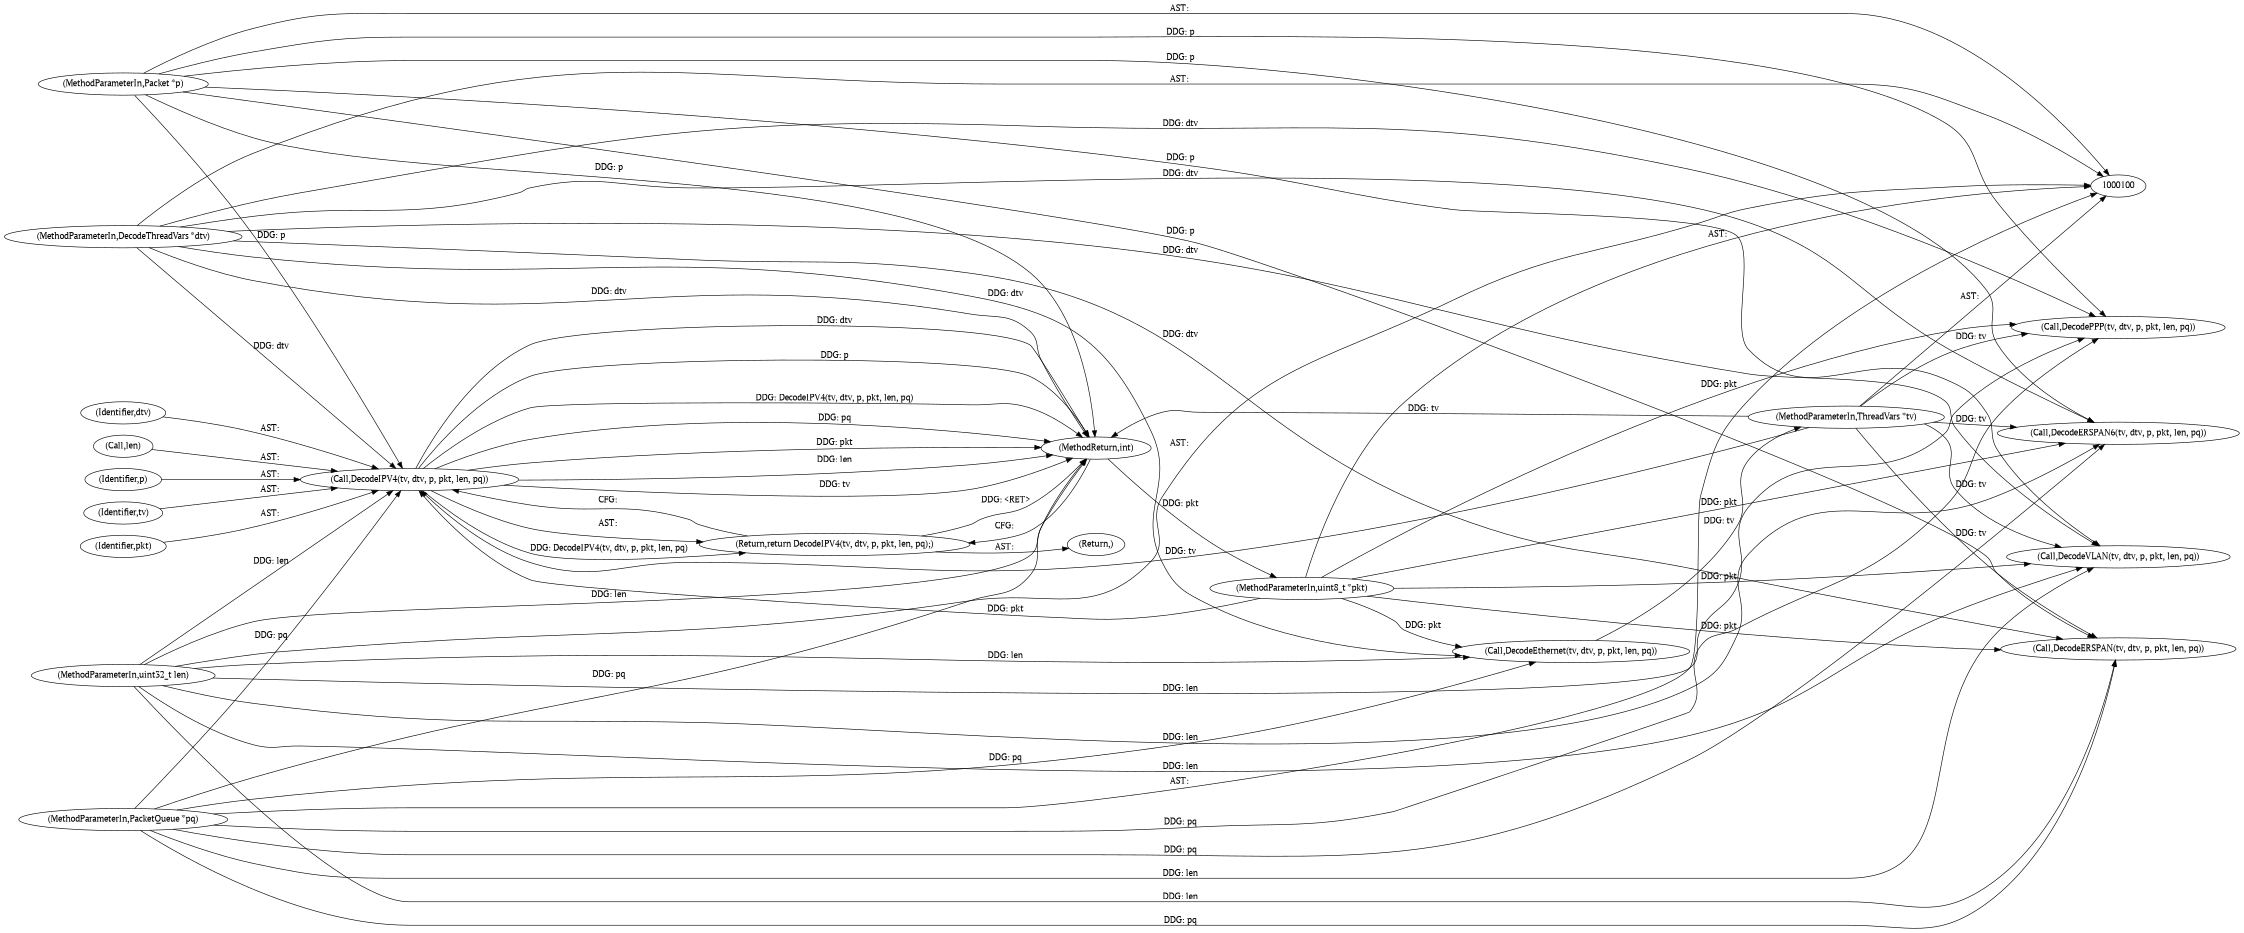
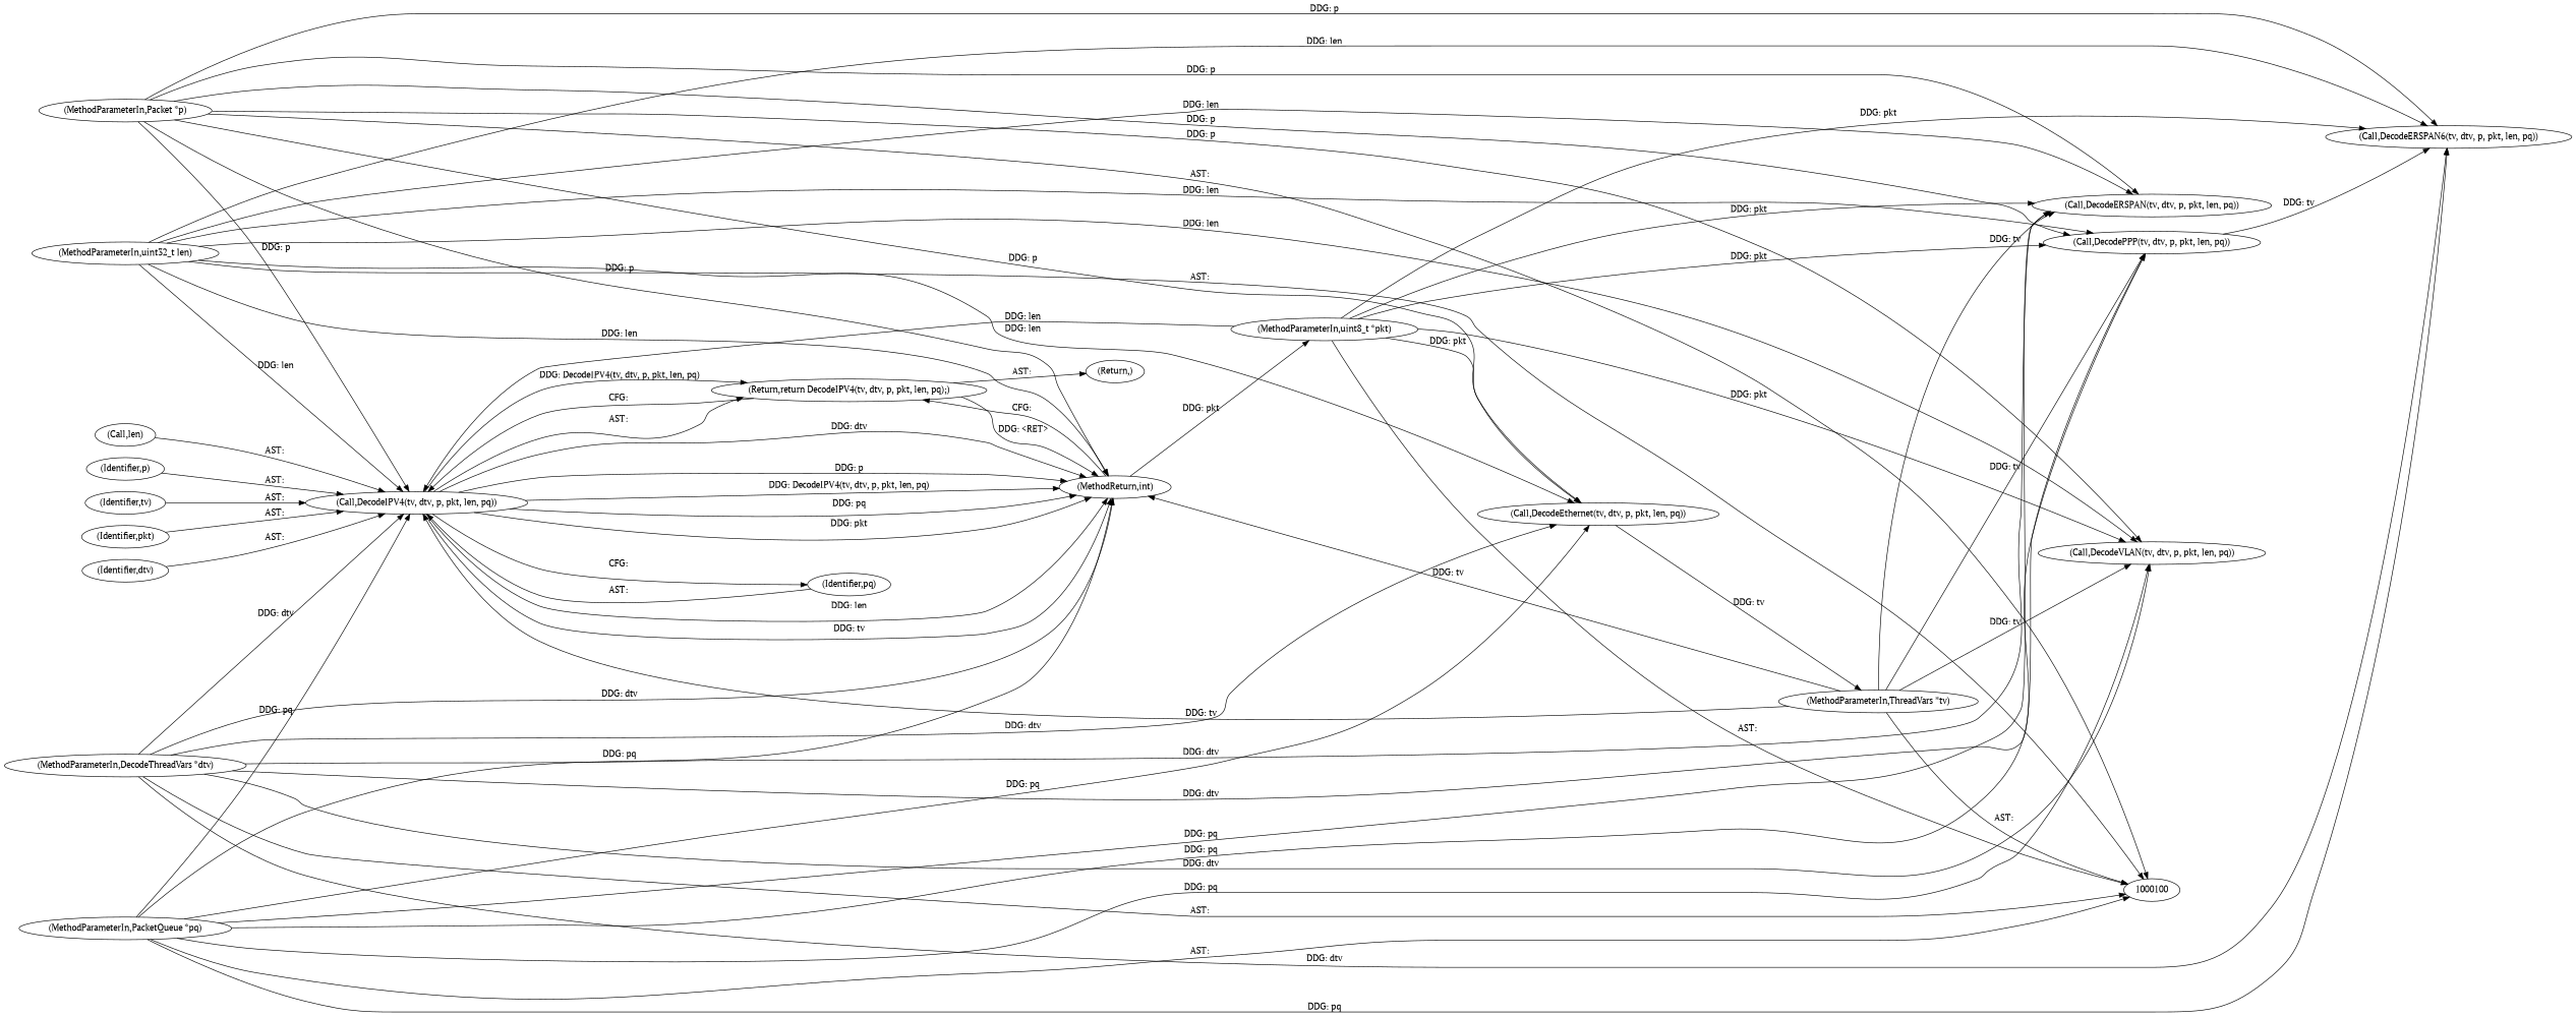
  digraph {
    fontname="PT Serif"
    rankdir=LR
    node [fontname="PT Serif"]
    edge [fontname="PT Serif"]
    n1 [label="(Call,DecodeIPV4(tv, dtv, p, pkt, len, pq))"]
    n2 [label="(Return,return DecodeIPV4(tv, dtv, p, pkt, len, pq);)"]
+   n3 [label="(Identifier,pq)"]
    n4 [label="(MethodReturn,int)"]
    n5 [label="(Return,)"]
    n6 [label="(MethodParameterIn,uint8_t *pkt)"]
    n7 [label="(MethodParameterIn,ThreadVars *tv)"]
    n8 [label="(Call,DecodeERSPAN(tv, dtv, p, pkt, len, pq))"]
    n9 [label="(Call,DecodePPP(tv, dtv, p, pkt, len, pq))"]
    n10 [label="(Call,DecodeERSPAN6(tv, dtv, p, pkt, len, pq))"]
    n11 [label="(Call,DecodeVLAN(tv, dtv, p, pkt, len, pq))"]
    1000100
    n13 [label="(Call,DecodeEthernet(tv, dtv, p, pkt, len, pq))"]
    n14 [label="(MethodParameterIn,DecodeThreadVars *dtv)"]
    n15 [label="(MethodParameterIn,Packet *p)"]
    n16 [label="(MethodParameterIn,uint32_t len)"]
    n17 [label="(MethodParameterIn,PacketQueue *pq)"]
    n18 [label="(Identifier,p)"]
    n19 [label="(Identifier,tv)"]
    n20 [label="(Identifier,pkt)"]
    n21 [label="(Identifier,dtv)"]
    n22 [label="(Call,len)"]
    n1 -> n2 [label="AST: "]
    n1 -> n2 [label="DDG: DecodeIPV4(tv, dtv, p, pkt, len, pq)"]
+   n1 -> n3 [label="CFG: "]
    n1 -> n4 [label="DDG: dtv"]
    n1 -> n4 [label="DDG: p"]
    n1 -> n4 [label="DDG: DecodeIPV4(tv, dtv, p, pkt, len, pq)"]
    n1 -> n4 [label="DDG: pq"]
    n1 -> n4 [label="DDG: pkt"]
    n1 -> n4 [label="DDG: len"]
    n1 -> n4 [label="DDG: tv"]
    n2 -> n1 [label="CFG: "]
    n2 -> n4 [label="DDG: <RET>"]
    n2 -> n5 [label="AST: "]
+   n3 -> n1 [label="AST: "]
    n4 -> n2 [label="CFG: "]
    n4 -> n6 [label="DDG: pkt"]
-   n6 -> n1 [label="DDG: pkt"]
+   n6 -> n1 [label="DDG: len"]
    n6 -> n8 [label="DDG: pkt"]
    n6 -> n9 [label="DDG: pkt"]
    n6 -> n10 [label="DDG: pkt"]
    n6 -> n11 [label="DDG: pkt"]
    n6 -> 1000100 [label="AST: "]
    n6 -> n13 [label="DDG: pkt"]
    n7 -> n1 [label="DDG: tv"]
    n7 -> n4 [label="DDG: tv"]
    n7 -> n8 [label="DDG: tv"]
    n7 -> n9 [label="DDG: tv"]
-   n7 -> n10 [label="DDG: tv"]
+   n9 -> n10 [label="DDG: tv"]
    n7 -> n11 [label="DDG: tv"]
    n7 -> 1000100 [label="AST: "]
    n13 -> n7 [label="DDG: tv"]
    n14 -> n1 [label="DDG: dtv"]
    n14 -> n4 [label="DDG: dtv"]
    n14 -> n8 [label="DDG: dtv"]
    n14 -> n9 [label="DDG: dtv"]
    n14 -> n10 [label="DDG: dtv"]
    n14 -> n11 [label="DDG: dtv"]
    n14 -> 1000100 [label="AST: "]
    n14 -> n13 [label="DDG: dtv"]
    n15 -> n1 [label="DDG: p"]
    n15 -> n4 [label="DDG: p"]
    n15 -> n8 [label="DDG: p"]
    n15 -> n9 [label="DDG: p"]
    n15 -> n10 [label="DDG: p"]
    n15 -> n11 [label="DDG: p"]
    n15 -> 1000100 [label="AST: "]
+   n15 -> n13 [label="DDG: p"]
    n16 -> n1 [label="DDG: len"]
    n16 -> n4 [label="DDG: len"]
    n16 -> n8 [label="DDG: len"]
    n16 -> n9 [label="DDG: len"]
    n16 -> n10 [label="DDG: len"]
    n16 -> n11 [label="DDG: len"]
    n16 -> 1000100 [label="AST: "]
    n16 -> n13 [label="DDG: len"]
    n17 -> n1 [label="DDG: pq"]
    n17 -> n4 [label="DDG: pq"]
    n17 -> n8 [label="DDG: pq"]
    n17 -> n9 [label="DDG: pq"]
    n17 -> n10 [label="DDG: pq"]
-   n17 -> n11 [label="DDG: len"]
+   n17 -> n11 [label="DDG: pq"]
    n17 -> 1000100 [label="AST: "]
    n17 -> n13 [label="DDG: pq"]
    n18 -> n1 [label="AST: "]
    n19 -> n1 [label="AST: "]
    n20 -> n1 [label="AST: "]
    n21 -> n1 [label="AST: "]
    n22 -> n1 [label="AST: "]
  }
